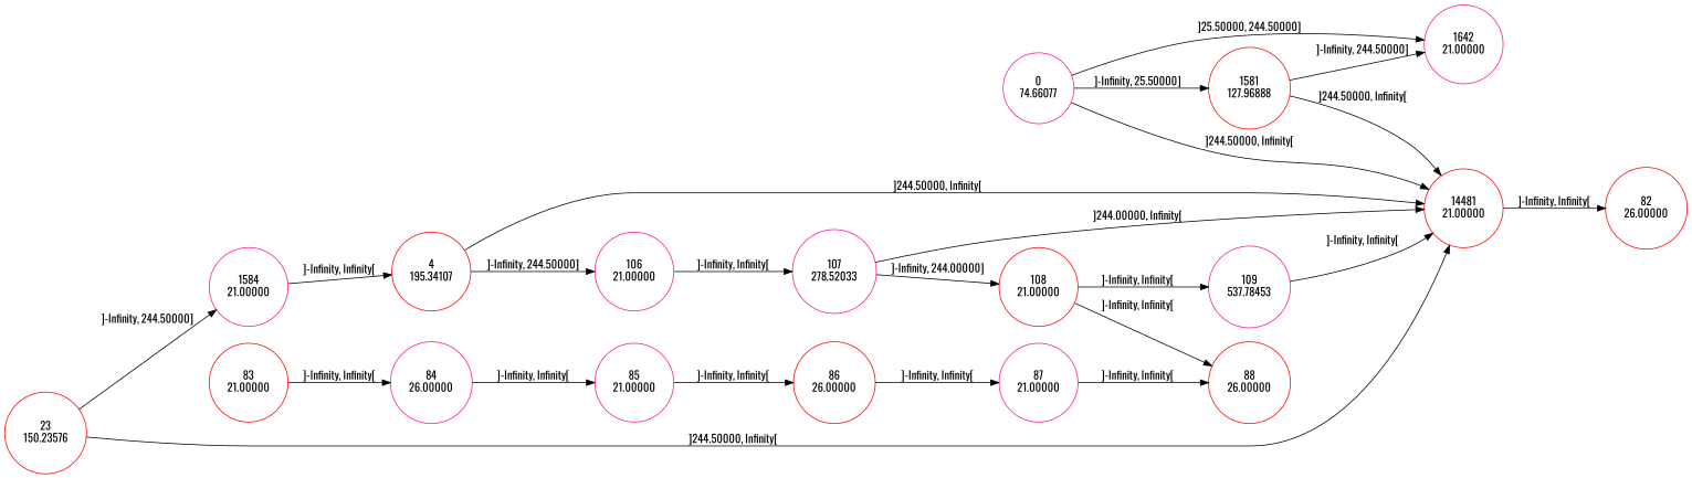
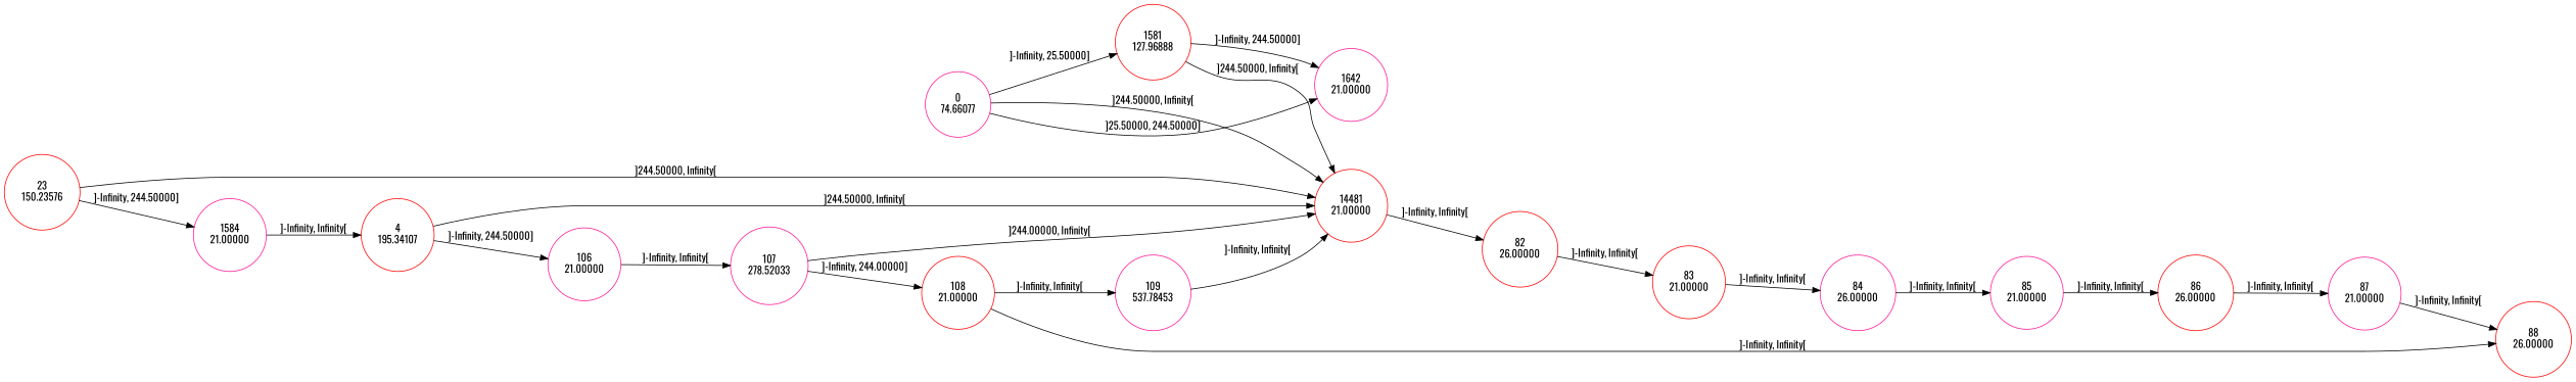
  digraph {
    fontname=Oswald
    rankdir=LR
    node [color=deeppink fontname=Oswald shape=circle]
    edge [fontname=Oswald]
    n1 [label="0\n74.66077"]
    n2 [color=red label="1581\n127.96888"]
    n3 [label="1642\n21.00000"]
    n4 [color=red label="14481\n21.00000"]
    n5 [color=red label="82\n26.00000"]
    n6 [color=red label="23\n150.23576"]
    n7 [label="1584\n21.00000"]
    n8 [color=red label="83\n21.00000"]
    n9 [label="84\n26.00000"]
    n10 [label="85\n21.00000"]
    n11 [color=red label="86\n26.00000"]
    n12 [label="87\n21.00000"]
    n13 [color=red label="88\n26.00000"]
    n14 [color=red label="108\n21.00000"]
    n15 [label="109\n537.78453"]
    n16 [color=red label="4\n195.34107"]
    n17 [label="106\n21.00000"]
    n18 [label="107\n278.52033"]
    n1 -> n2 [label="]-Infinity, 25.50000]"]
    n1 -> n3 [label="]25.50000, 244.50000]"]
    n1 -> n4 [label="]244.50000, Infinity["]
    n2 -> n3 [label="]-Infinity, 244.50000]"]
    n2 -> n4 [label="]244.50000, Infinity["]
    n4 -> n5 [label="]-Infinity, Infinity["]
+   n5 -> n8 [label="]-Infinity, Infinity["]
    n6 -> n4 [label="]244.50000, Infinity["]
    n6 -> n7 [label="]-Infinity, 244.50000]"]
    n7 -> n16 [label="]-Infinity, Infinity["]
    n8 -> n9 [label="]-Infinity, Infinity["]
    n9 -> n10 [label="]-Infinity, Infinity["]
    n10 -> n11 [label="]-Infinity, Infinity["]
    n11 -> n12 [label="]-Infinity, Infinity["]
    n12 -> n13 [label="]-Infinity, Infinity["]
    n14 -> n13 [label="]-Infinity, Infinity["]
    n14 -> n15 [label="]-Infinity, Infinity["]
    n15 -> n4 [label="]-Infinity, Infinity["]
    n16 -> n4 [label="]244.50000, Infinity["]
    n16 -> n17 [label="]-Infinity, 244.50000]"]
    n17 -> n18 [label="]-Infinity, Infinity["]
    n18 -> n4 [label="]244.00000, Infinity["]
    n18 -> n14 [label="]-Infinity, 244.00000]"]
  }
